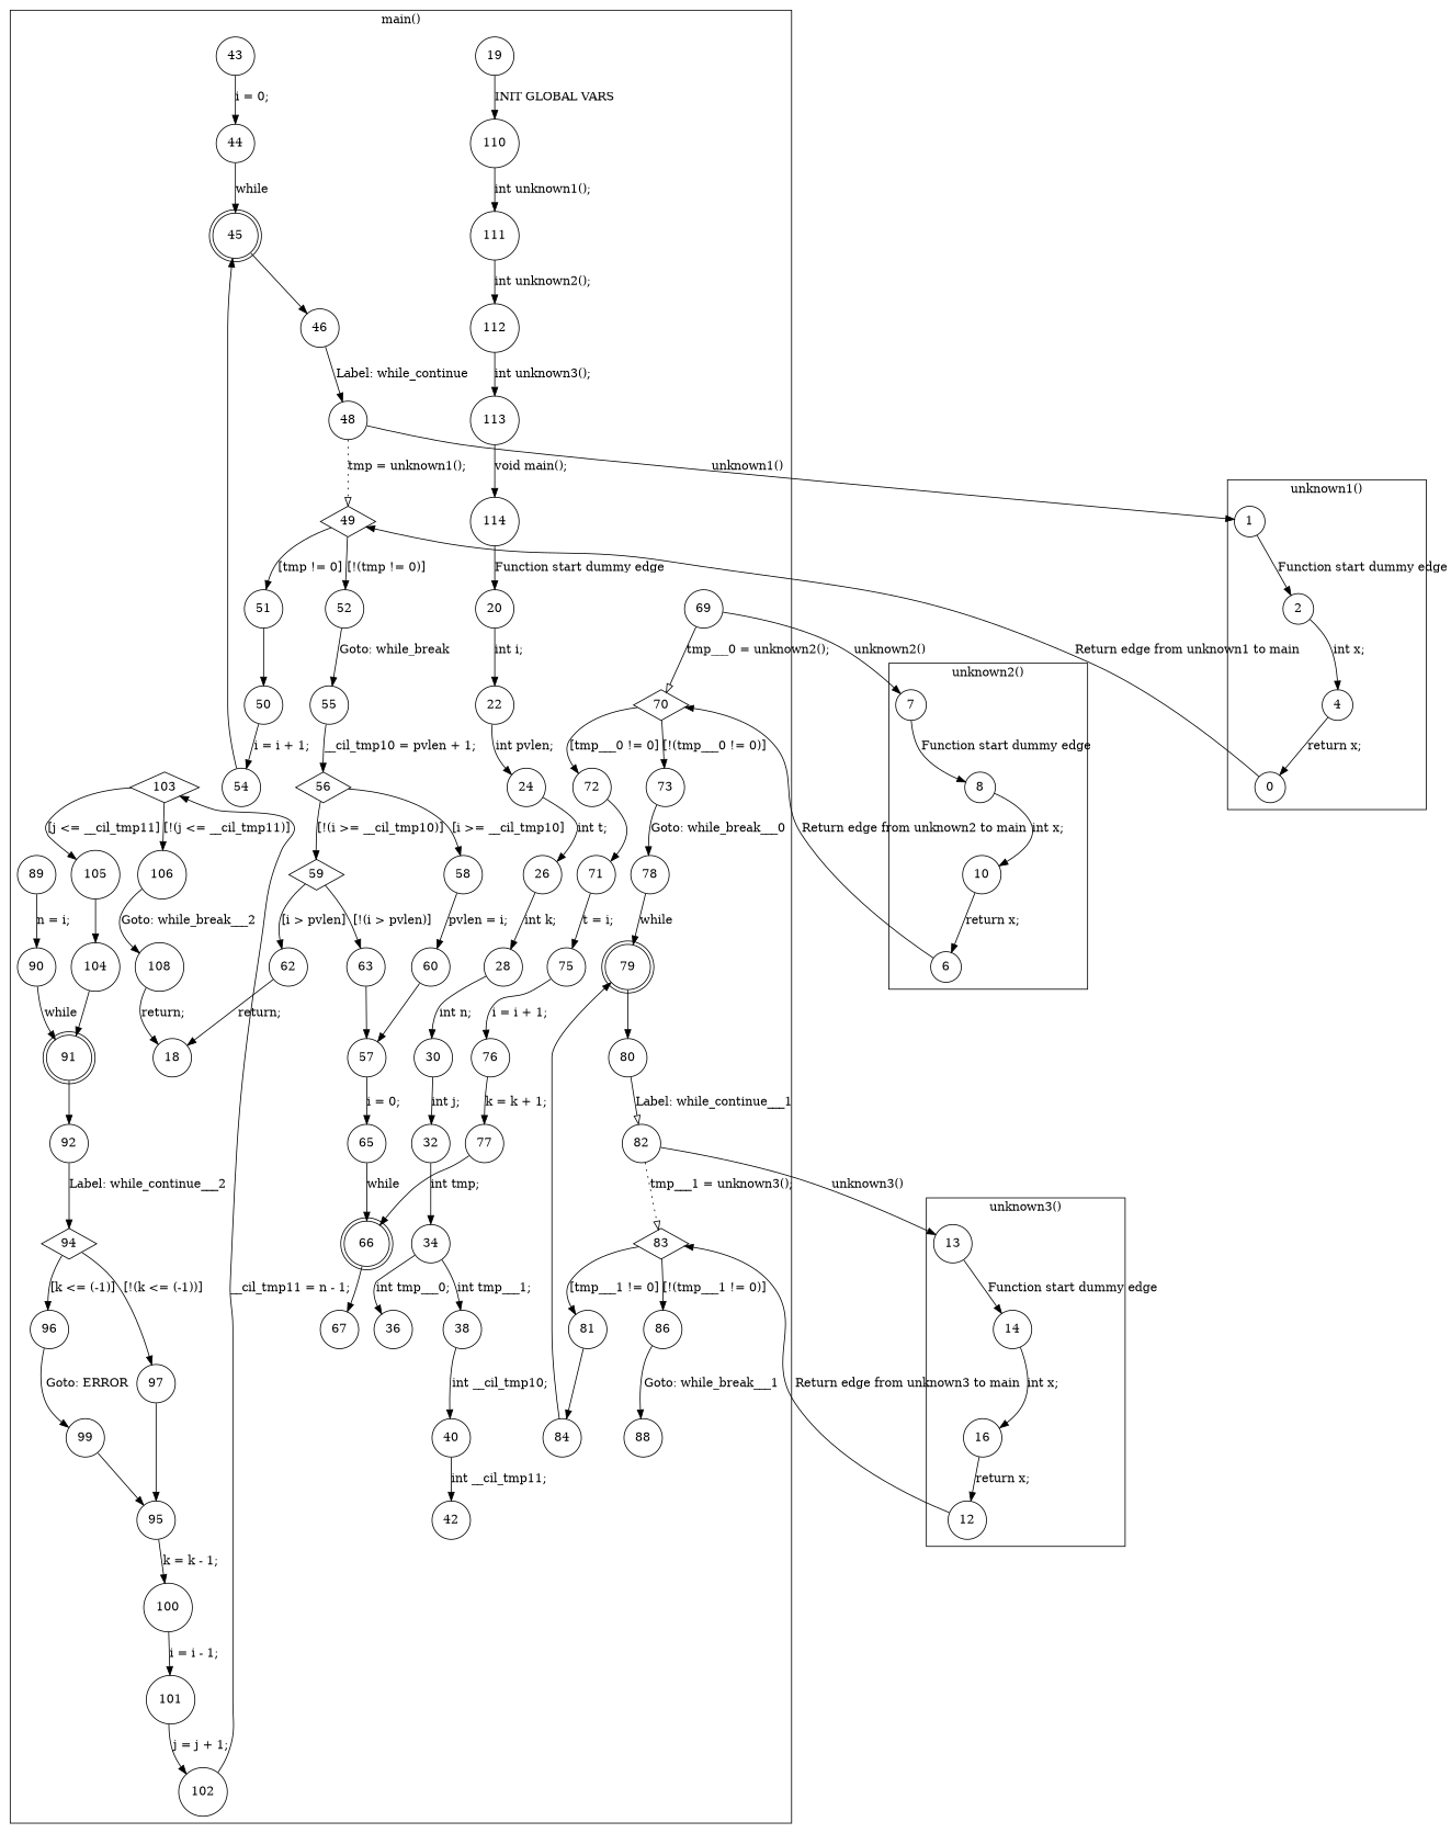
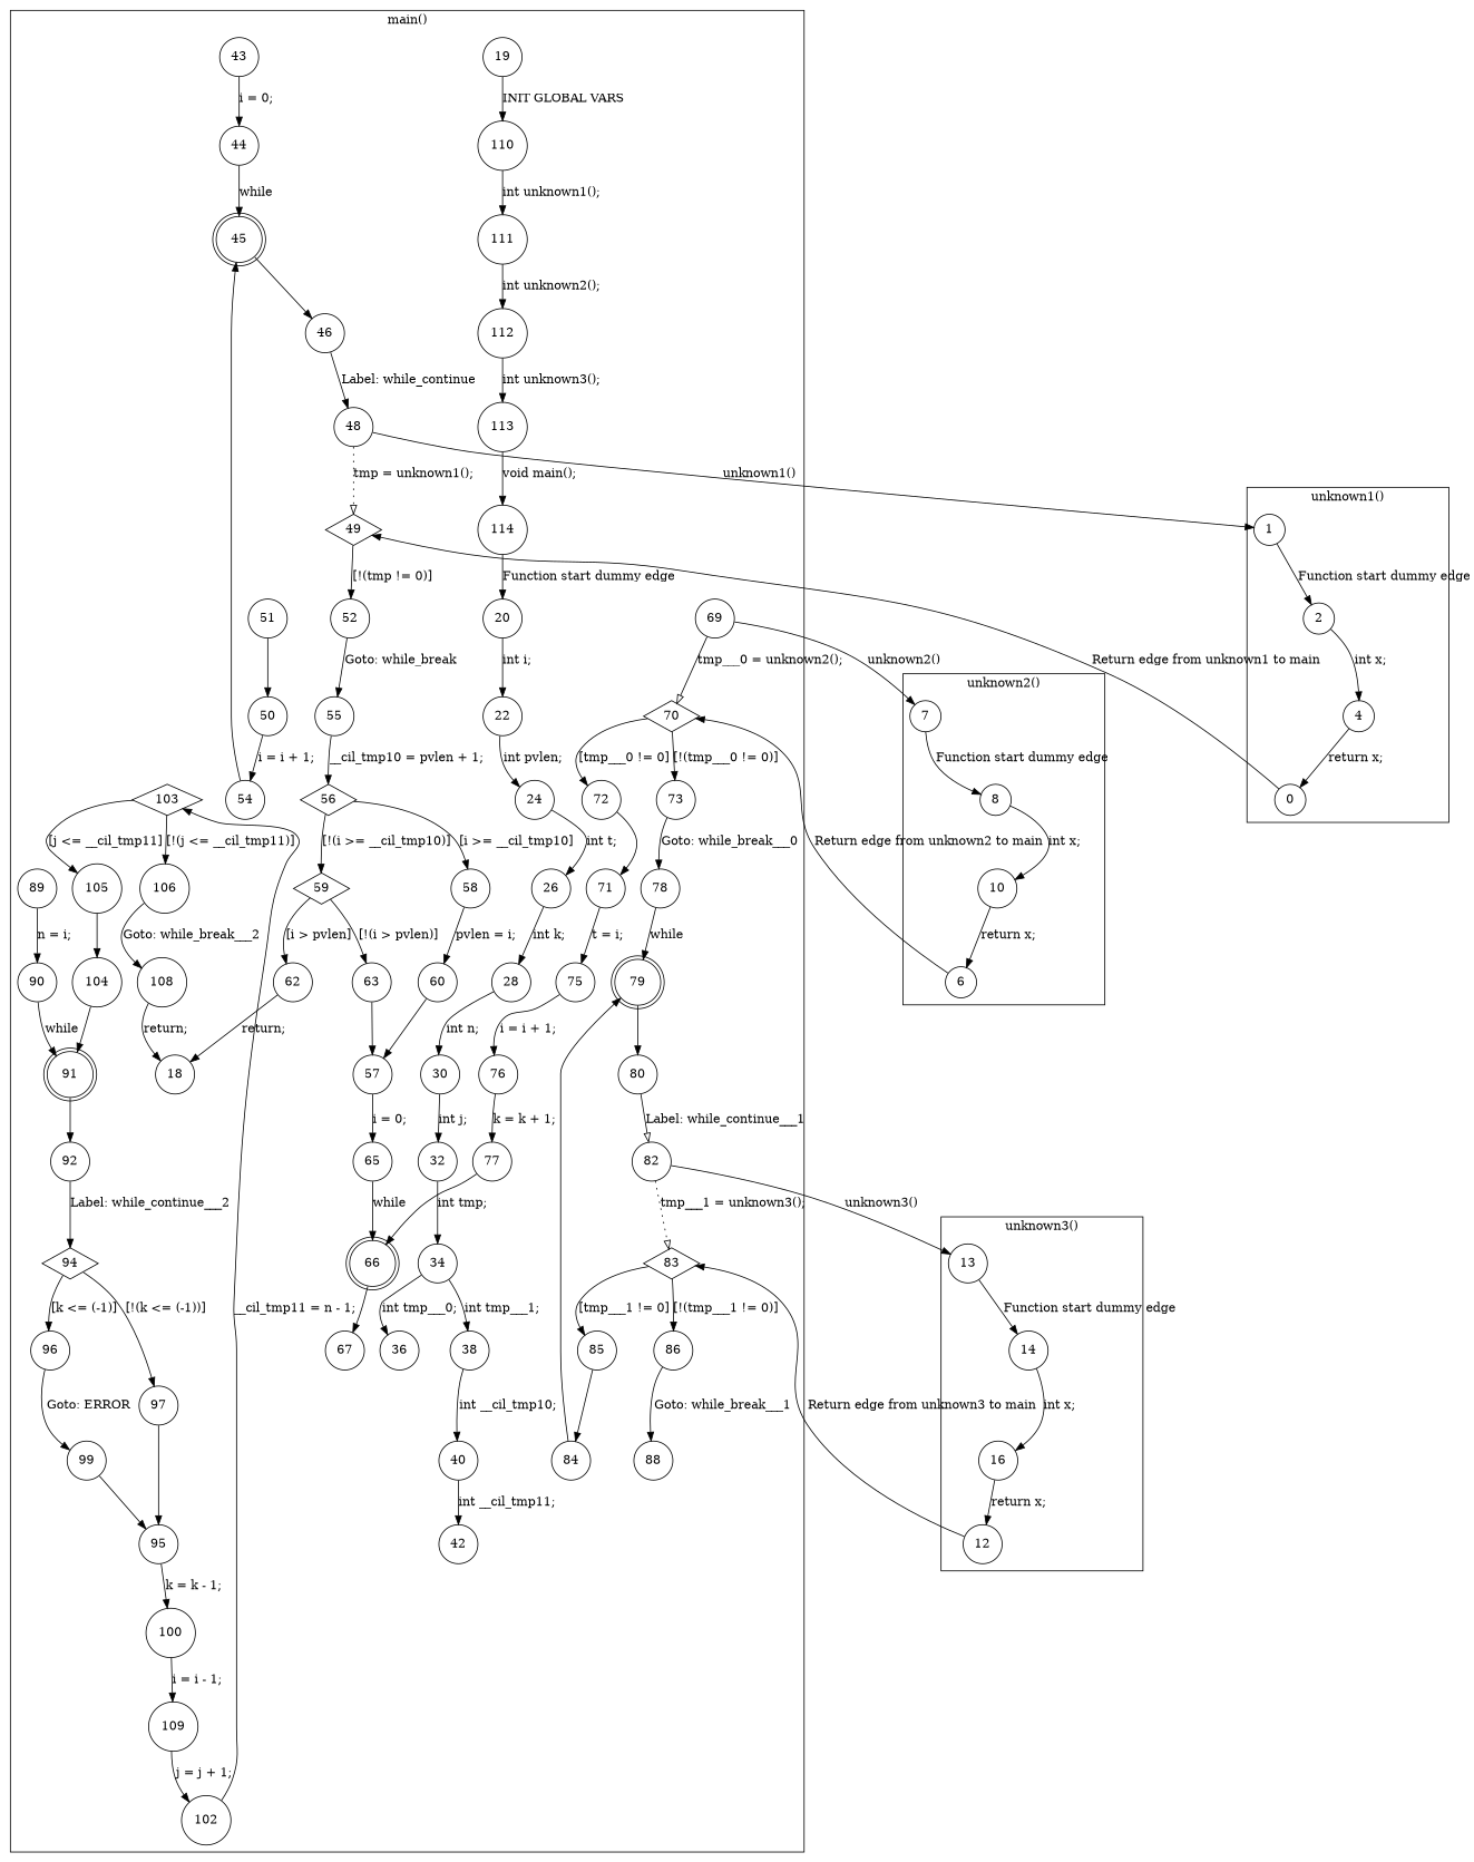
  digraph {
    node [shape=circle]
    7
    8
    10
    6
    13
    14
    16
    12
    1
    2
    4
    0
    45 [shape=doublecircle]
    46
    49 [shape=diamond]
    52
    51
    56 [shape=diamond]
    59 [shape=diamond]
    58
    66 [shape=doublecircle]
    67
    70 [shape=diamond]
    73
    72
    79 [shape=doublecircle]
    80
    83 [shape=diamond]
    86
-   85 [label=81]
+   85
    91 [shape=doublecircle]
    92
    94 [shape=diamond]
    97
    96
    103 [shape=diamond]
    106
    105
    63
    62
    19
    110
    111
    112
    113
    114
    20
    22
    24
    26
    28
    30
    32
    34
    36
    38
    40
    42
    43
    44
    48
    55
    50
    54
    60
    57
    65
    69
    78
    71
    75
    76
    77
    82
    88
    84
    89
    90
    95
    99
    100
-   101
+   101 [label=109]
    102
    108
    104
    18
    subgraph cluster_1 {
      label="unknown2()"
      7
      8
      10
      6
    }
    subgraph cluster_2 {
      label="unknown3()"
      13
      14
      16
      12
    }
    subgraph cluster_3 {
      label="unknown1()"
      1
      2
      4
      0
    }
    subgraph cluster_4 {
      label="main()"
      45
      46
      49
      52
      51
      56
      59
      58
      66
      67
      70
      73
      72
      79
      80
      83
      86
      85
      91
      92
      94
      97
      96
      103
      106
      105
      63
      62
      19
      110
      111
      112
      113
      114
      20
      22
      24
      26
      28
      30
      32
      34
      36
      38
      40
      42
      43
      44
      48
      55
      50
      54
      60
      57
      65
      69
      78
      71
      75
      76
      77
      82
      88
      84
      89
      90
      95
      99
      100
      101
      102
      108
      104
      18
    }
    7 -> 8 [label="Function start dummy edge"]
    8 -> 10 [label="int x;"]
    10 -> 6 [label="return x;"]
    6 -> 70 [label="Return edge from unknown2 to main"]
    13 -> 14 [label="Function start dummy edge"]
    14 -> 16 [label="int x;"]
    16 -> 12 [label="return x;"]
    12 -> 83 [label="Return edge from unknown3 to main"]
    1 -> 2 [label="Function start dummy edge"]
    2 -> 4 [label="int x;"]
    4 -> 0 [label="return x;"]
    0 -> 49 [label="Return edge from unknown1 to main"]
    45 -> 46
    46 -> 48 [label="Label: while_continue"]
    49 -> 52 [label="[!(tmp != 0)]"]
-   49 -> 51 [label="[tmp != 0]"]
    52 -> 55 [label="Goto: while_break"]
    51 -> 50
    56 -> 59 [label="[!(i >= __cil_tmp10)]"]
    56 -> 58 [label="[i >= __cil_tmp10]"]
    59 -> 63 [label="[!(i > pvlen)]"]
    59 -> 62 [label="[i > pvlen]"]
    58 -> 60 [label="pvlen = i;"]
    66 -> 67
    70 -> 73 [label="[!(tmp___0 != 0)]"]
    70 -> 72 [label="[tmp___0 != 0]"]
    73 -> 78 [label="Goto: while_break___0"]
    72 -> 71
    79 -> 80
    80 -> 82 [arrowhead=empty label="Label: while_continue___1"]
    83 -> 86 [label="[!(tmp___1 != 0)]"]
    83 -> 85 [label="[tmp___1 != 0]"]
    86 -> 88 [label="Goto: while_break___1"]
    85 -> 84
    91 -> 92
    92 -> 94 [label="Label: while_continue___2"]
    94 -> 97 [label="[!(k <= (-1))]"]
    94 -> 96 [label="[k <= (-1)]"]
    97 -> 95
    96 -> 99 [label="Goto: ERROR"]
    103 -> 106 [label="[!(j <= __cil_tmp11)]"]
    103 -> 105 [label="[j <= __cil_tmp11]"]
    106 -> 108 [label="Goto: while_break___2"]
    105 -> 104
    63 -> 57
    62 -> 18 [label="return;"]
    19 -> 110 [label="INIT GLOBAL VARS"]
    110 -> 111 [label="int unknown1();"]
    111 -> 112 [label="int unknown2();"]
    112 -> 113 [label="int unknown3();"]
    113 -> 114 [label="void main();"]
    114 -> 20 [label="Function start dummy edge"]
    20 -> 22 [label="int i;"]
    22 -> 24 [label="int pvlen;"]
    24 -> 26 [label="int t;"]
    26 -> 28 [label="int k;"]
    28 -> 30 [label="int n;"]
    30 -> 32 [label="int j;"]
    32 -> 34 [label="int tmp;"]
    34 -> 36 [label="int tmp___0;"]
    34 -> 38 [label="int tmp___1;"]
    38 -> 40 [label="int __cil_tmp10;"]
    40 -> 42 [label="int __cil_tmp11;"]
    43 -> 44 [label="i = 0;"]
    44 -> 45 [label=while]
    48 -> 1 [label="unknown1()"]
    48 -> 49 [arrowhead=empty label="tmp = unknown1();" style=dotted]
    55 -> 56 [label="__cil_tmp10 = pvlen + 1;"]
    50 -> 54 [label="i = i + 1;"]
    54 -> 45
    60 -> 57
    57 -> 65 [label="i = 0;"]
    65 -> 66 [label=while]
    69 -> 7 [label="unknown2()"]
    69 -> 70 [arrowhead=empty label="tmp___0 = unknown2();" style=solid]
    78 -> 79 [label=while]
    71 -> 75 [label="t = i;"]
    75 -> 76 [label="i = i + 1;"]
    76 -> 77 [label="k = k + 1;"]
    77 -> 66
    82 -> 13 [label="unknown3()"]
    82 -> 83 [arrowhead=empty label="tmp___1 = unknown3();" style=dotted]
    84 -> 79
    89 -> 90 [label="n = i;"]
    90 -> 91 [label=while]
    95 -> 100 [label="k = k - 1;"]
    99 -> 95
    100 -> 101 [label="i = i - 1;"]
    101 -> 102 [label="j = j + 1;"]
    102 -> 103 [label="__cil_tmp11 = n - 1;"]
    108 -> 18 [label="return;"]
    104 -> 91
  }
